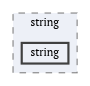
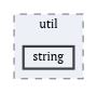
  digraph {
    compound=true
    rankdir=LR
    fontname="PT Serif"
    n1 [color=grey25 fillcolor="#edf0f7" fontname="PT Serif" fontsize=10 height=0.2 label=string shape=box style="filled,bold" width=0.4]
    subgraph cluster_1 {
      bgcolor="#edf0f7"
      fontsize=10
-     label=string
+     label=util
      pencolor=grey50
      style="filled,dashed"
      n1
    }
  }
